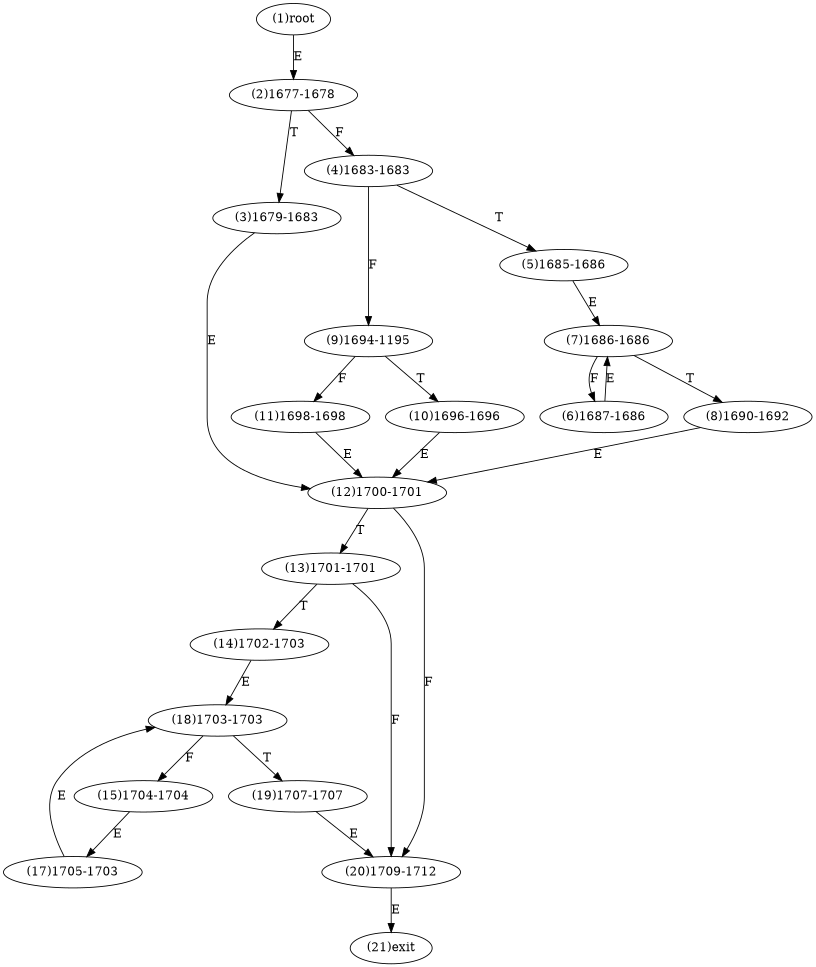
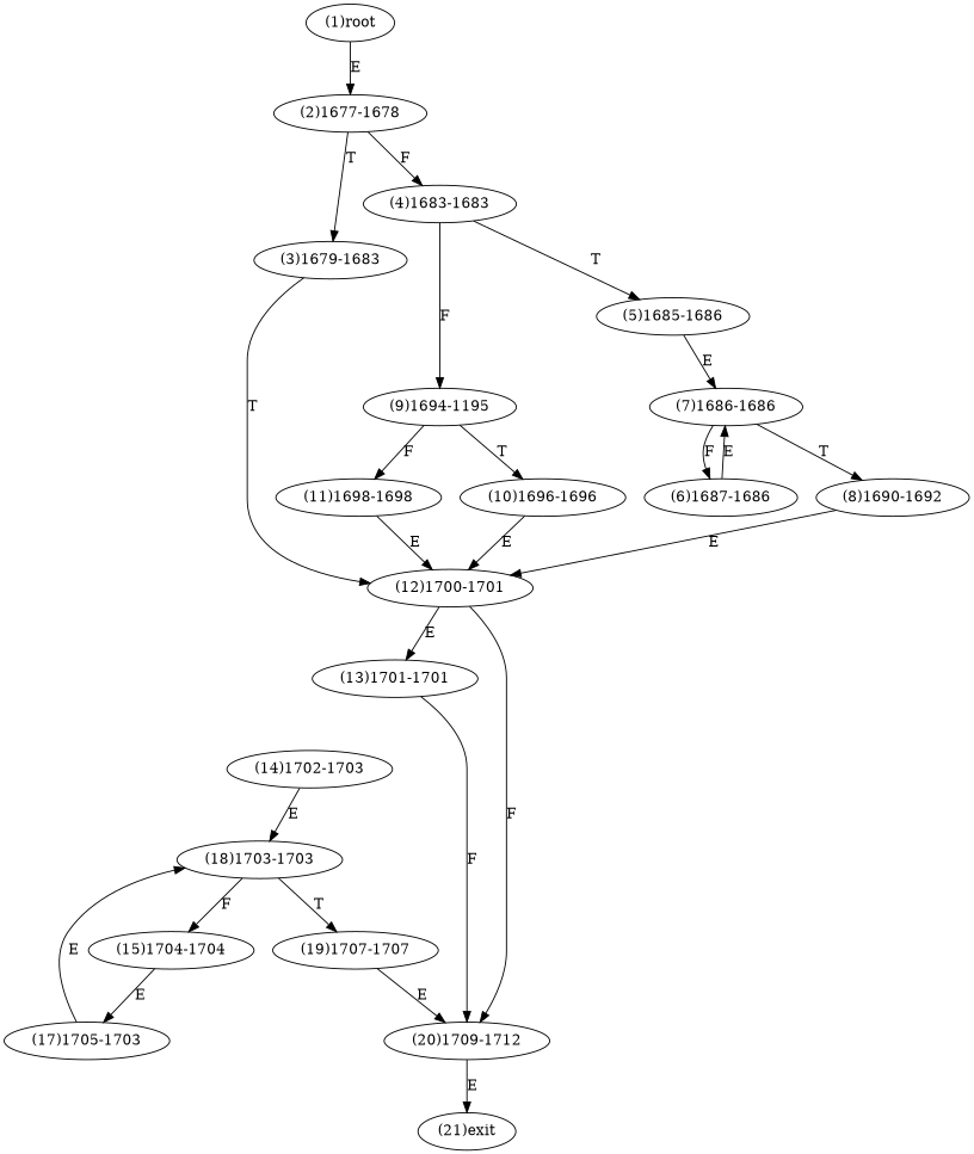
  digraph {
    n1 [label="(1)root"]
    n2 [label="(2)1677-1678"]
    n3 [label="(3)1679-1683"]
    n4 [label="(4)1683-1683"]
    n5 [label="(12)1700-1701"]
    n6 [label="(5)1685-1686"]
    n7 [label="(9)1694-1195"]
    n8 [label="(13)1701-1701"]
    n9 [label="(20)1709-1712"]
    n10 [label="(7)1686-1686"]
    n11 [label="(10)1696-1696"]
    n12 [label="(11)1698-1698"]
    n13 [label="(6)1687-1686"]
    n14 [label="(8)1690-1692"]
    n15 [label="(14)1702-1703"]
    n16 [label="(21)exit"]
    n17 [label="(18)1703-1703"]
    n18 [label="(15)1704-1704"]
    n19 [label="(19)1707-1707"]
    n20 [label="(17)1705-1703"]
    n1 -> n2 [label=E]
    n2 -> n3 [label=T]
    n2 -> n4 [label=F]
-   n3 -> n5 [label=E]
+   n3 -> n5 [label=T]
    n4 -> n6 [label=T]
    n4 -> n7 [label=F]
-   n5 -> n8 [label=T]
+   n5 -> n8 [label=E]
    n5 -> n9 [label=F]
    n6 -> n10 [label=E]
    n7 -> n11 [label=T]
    n7 -> n12 [label=F]
    n8 -> n9 [label=F]
-   n8 -> n15 [label=T]
    n9 -> n16 [label=E]
    n10 -> n13 [label=F]
    n10 -> n14 [label=T]
    n11 -> n5 [label=E]
    n12 -> n5 [label=E]
    n13 -> n10 [label=E]
    n14 -> n5 [label=E]
    n15 -> n17 [label=E]
    n17 -> n18 [label=F]
    n17 -> n19 [label=T]
    n18 -> n20 [label=E]
    n19 -> n9 [label=E]
    n20 -> n17 [label=E]
  }
